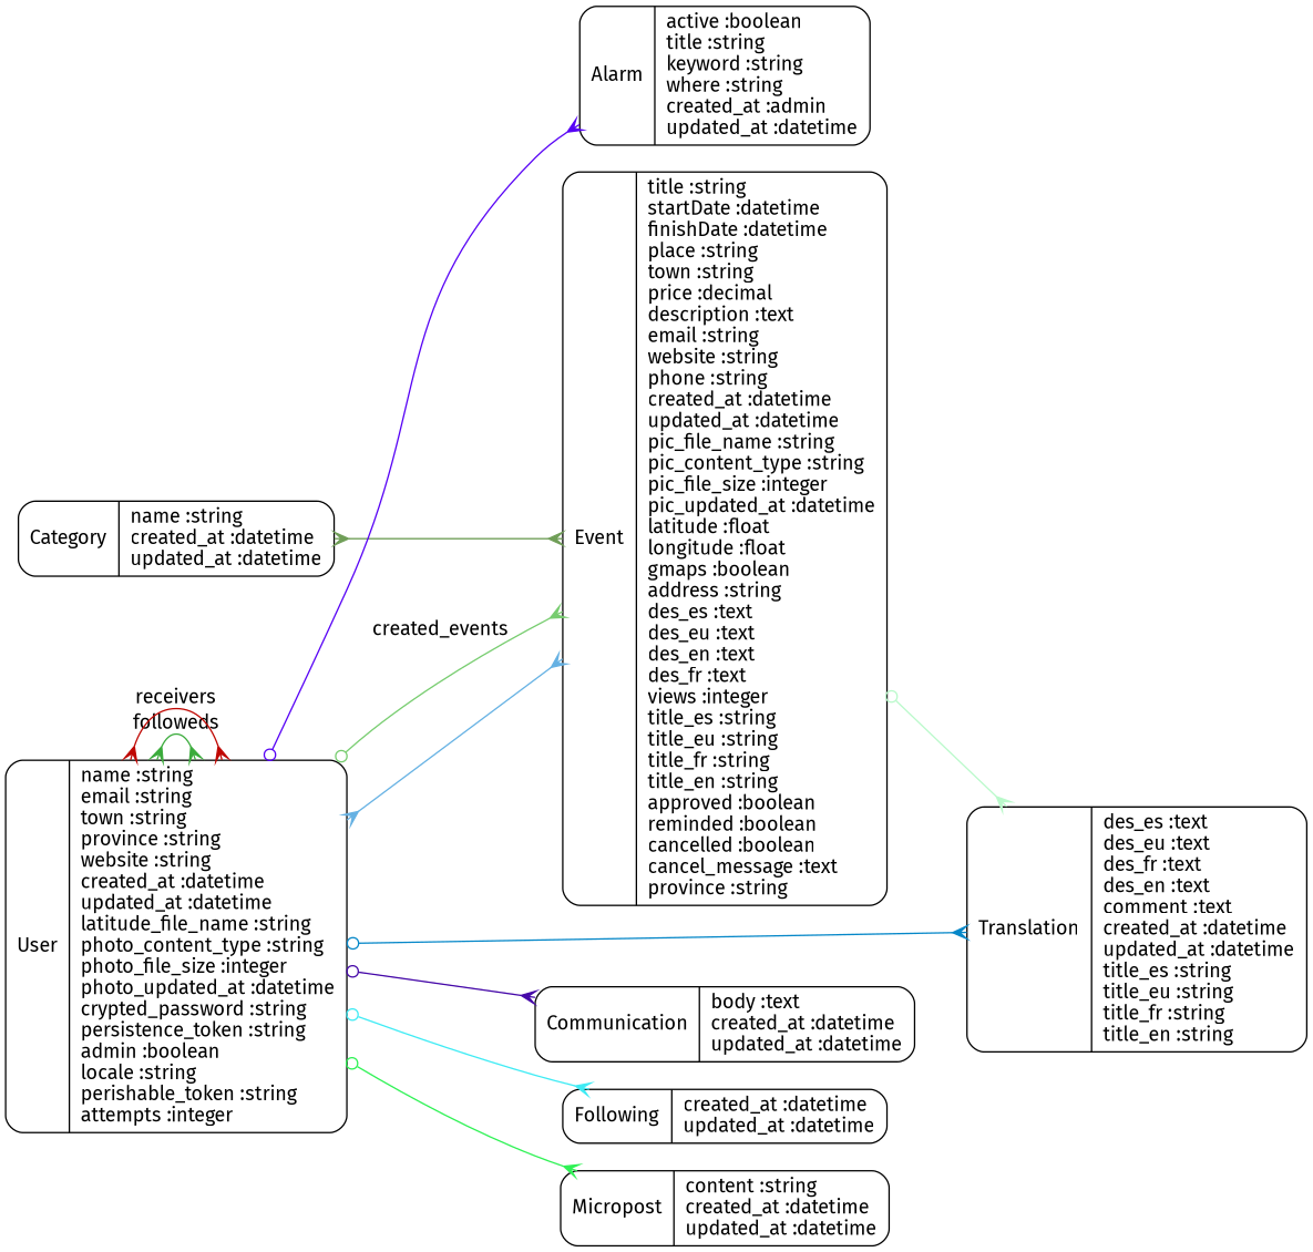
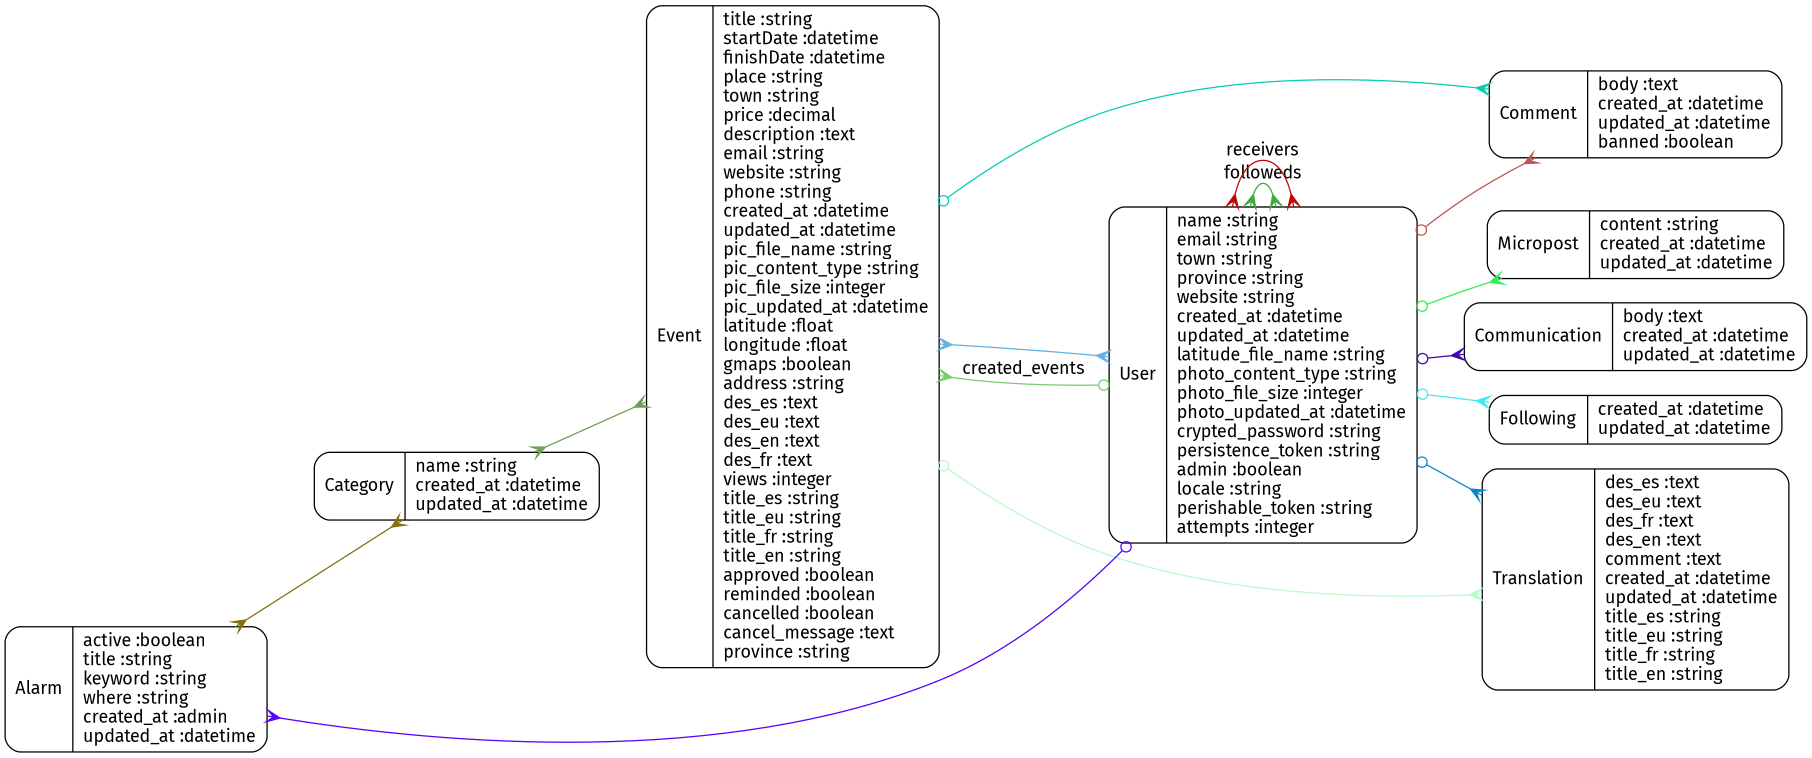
  digraph {
    fontname="Fira Sans"
    rankdir=LR
    splines=true
    node [fontname="Fira Sans" shape=Mrecord]
    edge [arrowhead=crow arrowtail=odot dir=both fontname="Fira Sans"]
    n1 [label="{Alarm|active :boolean\ltitle :string\lkeyword :string\lwhere :string\lcreated_at :admin\lupdated_at :datetime\l}"]
    n2 [label="{Category|name :string\lcreated_at :datetime\lupdated_at :datetime\l}"]
    n3 [label="{Event|title :string\lstartDate :datetime\lfinishDate :datetime\lplace :string\ltown :string\lprice :decimal\ldescription :text\lemail :string\lwebsite :string\lphone :string\lcreated_at :datetime\lupdated_at :datetime\lpic_file_name :string\lpic_content_type :string\lpic_file_size :integer\lpic_updated_at :datetime\llatitude :float\llongitude :float\lgmaps :boolean\laddress :string\ldes_es :text\ldes_eu :text\ldes_en :text\ldes_fr :text\lviews :integer\ltitle_es :string\ltitle_eu :string\ltitle_fr :string\ltitle_en :string\lapproved :boolean\lreminded :boolean\lcancelled :boolean\lcancel_message :text\lprovince :string\l}"]
+   n4 [label="{Comment|body :text\lcreated_at :datetime\lupdated_at :datetime\lbanned :boolean\l}"]
    n5 [label="{Translation|des_es :text\ldes_eu :text\ldes_fr :text\ldes_en :text\lcomment :text\lcreated_at :datetime\lupdated_at :datetime\ltitle_es :string\ltitle_eu :string\ltitle_fr :string\ltitle_en :string\l}"]
    n6 [label="{User|name :string\lemail :string\ltown :string\lprovince :string\lwebsite :string\lcreated_at :datetime\lupdated_at :datetime\llatitude_file_name :string\lphoto_content_type :string\lphoto_file_size :integer\lphoto_updated_at :datetime\lcrypted_password :string\lpersistence_token :string\ladmin :boolean\llocale :string\lperishable_token :string\lattempts :integer\l}"]
    n7 [label="{Communication|body :text\lcreated_at :datetime\lupdated_at :datetime\l}"]
    n8 [label="{Following|created_at :datetime\lupdated_at :datetime\l}"]
    n9 [label="{Micropost|content :string\lcreated_at :datetime\lupdated_at :datetime\l}"]
+   n1 -> n2 [arrowtail=crow color="#82710C"]
    n2 -> n3 [arrowtail=crow color="#6F9E57"]
+   n3 -> n4 [color="#09CCB1"]
    n3 -> n5 [color="#B9F9CA"]
    n3 -> n6 [arrowtail=crow color="#65B1E3"]
    n6 -> n1 [color="#5601F5"]
    n6 -> n3 [color="#76CC6E" label=created_events]
+   n6 -> n4 [color="#BE5553"]
    n6 -> n5 [color="#0587C8"]
    n6 -> n6 [arrowtail=crow color="#3BAB3C" label=followeds]
    n6 -> n6 [arrowtail=crow color="#BF0702" label=receivers]
    n6 -> n7 [color="#4508A8"]
    n6 -> n8 [color="#3EEBF4"]
    n6 -> n9 [color="#2EF254"]
  }
